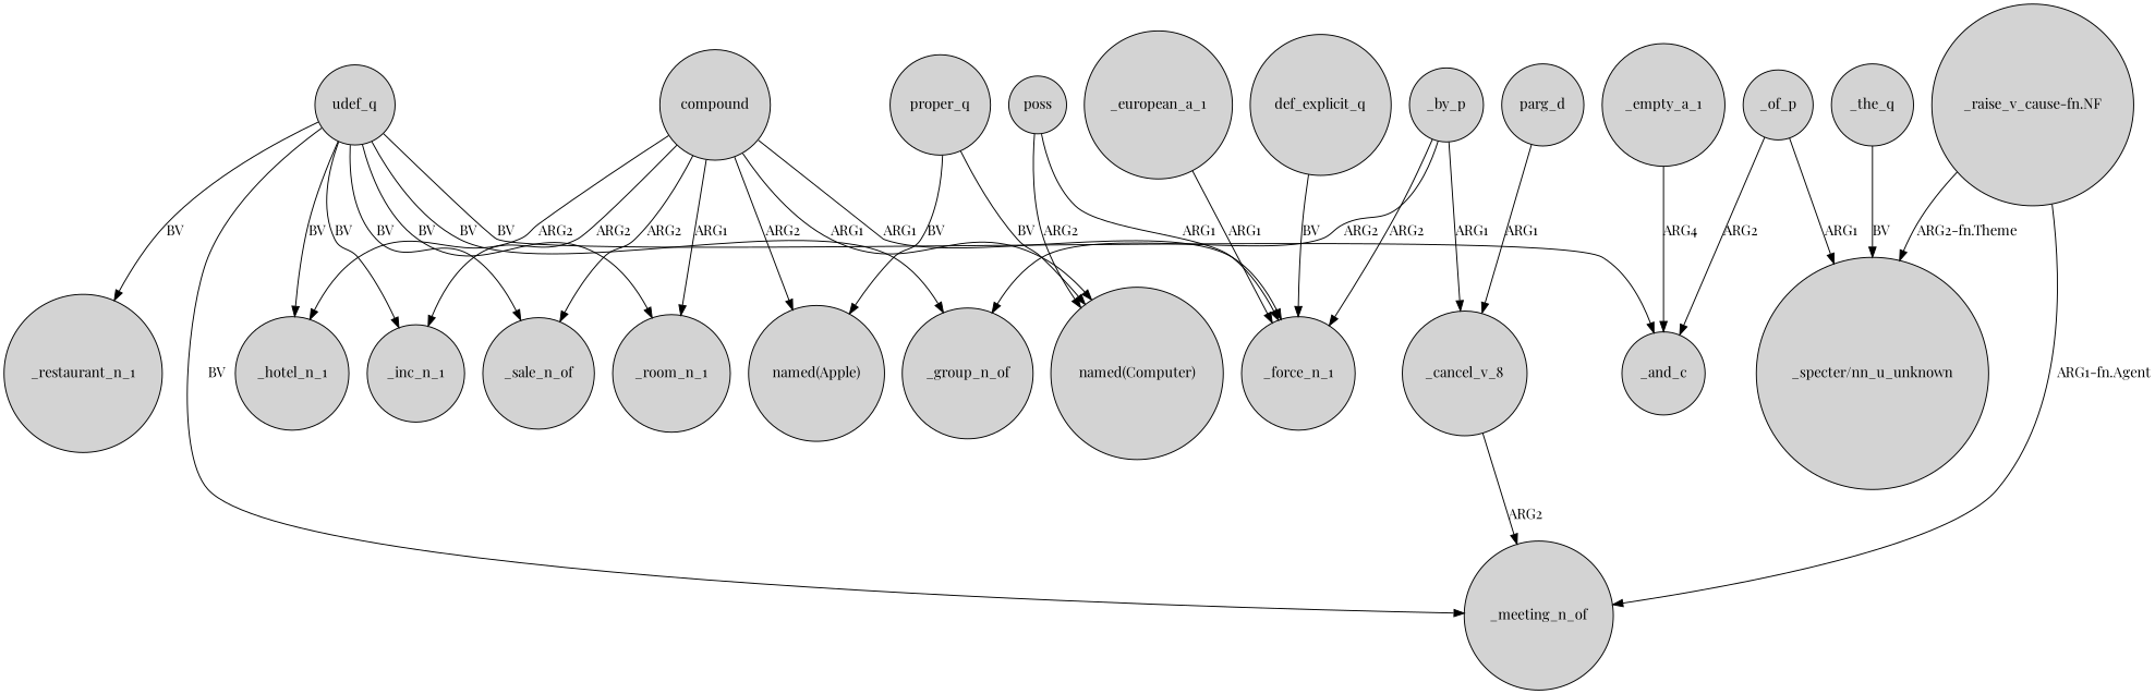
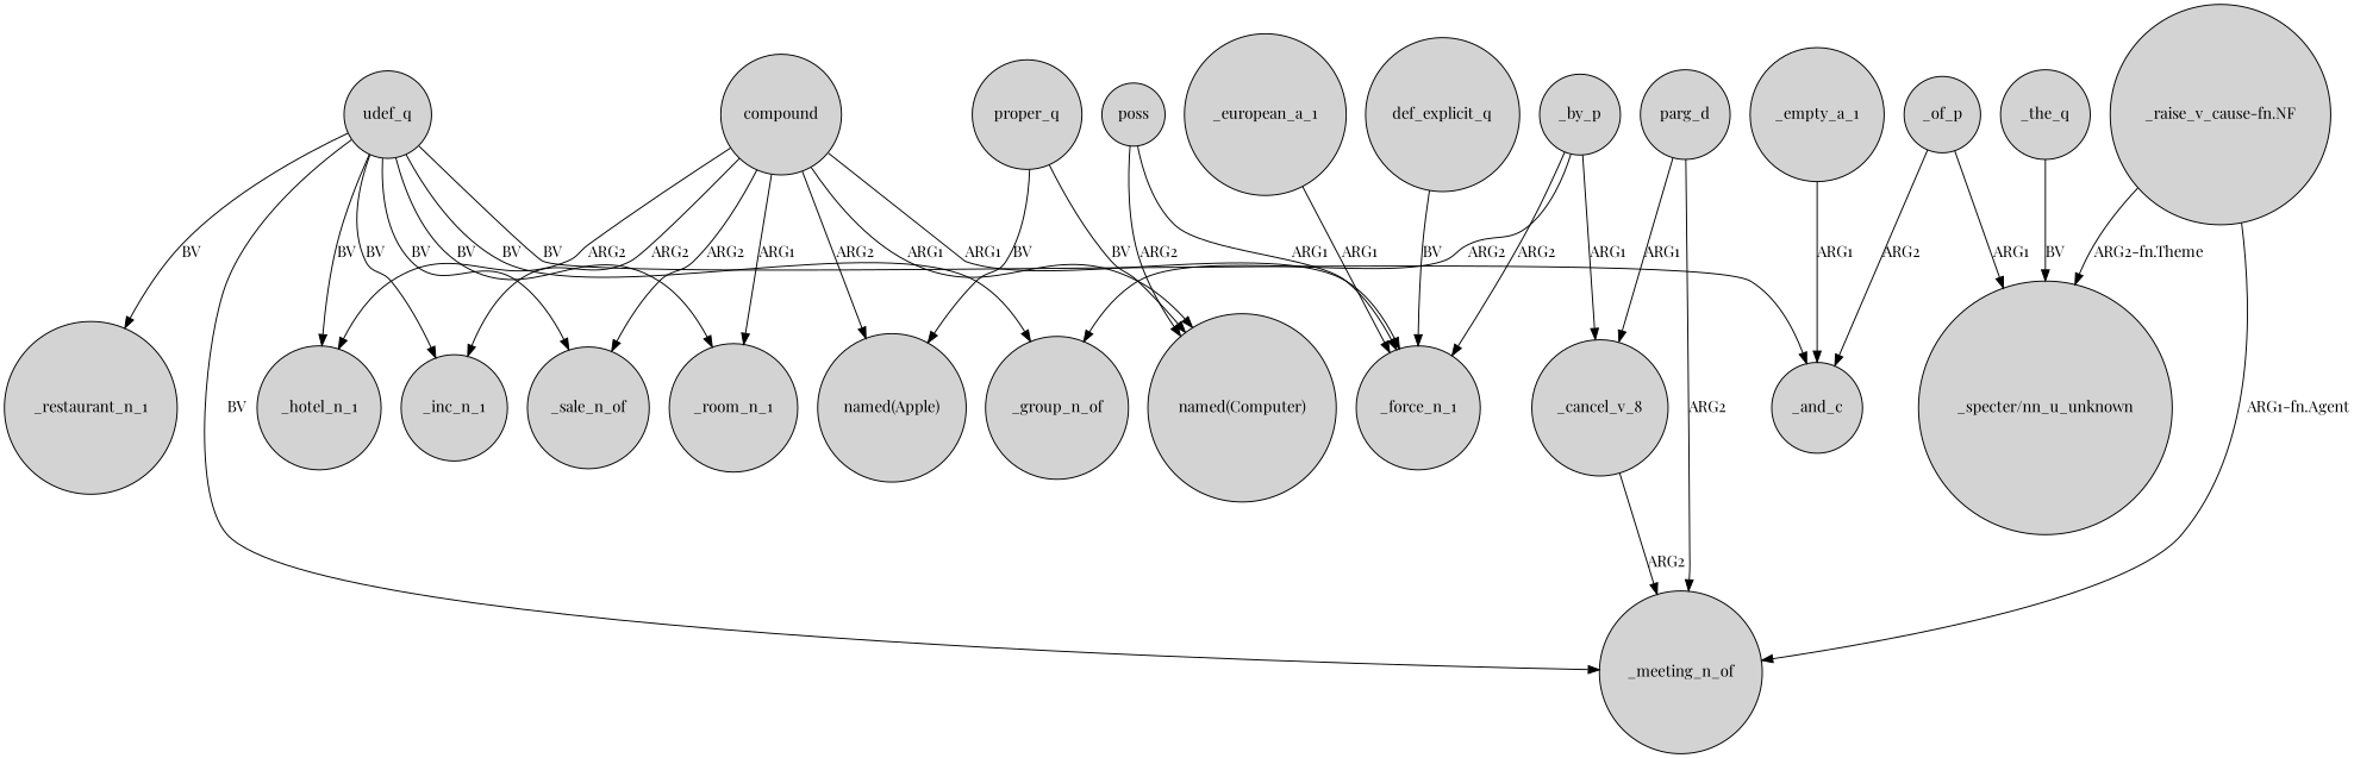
  digraph {
    fontname="Playfair Display"
    node [fontname="Playfair Display" shape=circle style=filled]
    edge [fontname="Playfair Display"]
    udef_q
    _inc_n_1
    _and_c
    _meeting_n_of
    _sale_n_of
    _room_n_1
    _hotel_n_1
    _restaurant_n_1
    _group_n_of
    _of_p
    "_specter/nn_u_unknown"
    _empty_a_1
    poss
    _force_n_1
    "named(Computer)"
    parg_d
    n17 [label=_cancel_v_8]
    compound
    "named(Apple)"
    proper_q
    _the_q
    _by_p
    "_raise_v_cause-fn.NF"
    _european_a_1
    def_explicit_q
    udef_q -> _inc_n_1 [label=BV]
    udef_q -> _and_c [label=BV]
    udef_q -> _meeting_n_of [label=BV]
    udef_q -> _sale_n_of [label=BV]
    udef_q -> _room_n_1 [label=BV]
    udef_q -> _hotel_n_1 [label=BV]
    udef_q -> _restaurant_n_1 [label=BV]
    udef_q -> _group_n_of [label=BV]
    _of_p -> _and_c [label=ARG2]
    _of_p -> "_specter/nn_u_unknown" [label=ARG1]
-   _empty_a_1 -> _and_c [label=ARG4]
+   _empty_a_1 -> _and_c [label=ARG1]
    poss -> _force_n_1 [label=ARG1]
    poss -> "named(Computer)" [label=ARG2]
+   parg_d -> _meeting_n_of [label=ARG2]
    parg_d -> n17 [label=ARG1]
    n17 -> _meeting_n_of [label=ARG2]
    compound -> _inc_n_1 [label=ARG2]
    compound -> _sale_n_of [label=ARG2]
    compound -> _room_n_1 [label=ARG1]
    compound -> _hotel_n_1 [label=ARG2]
    compound -> _force_n_1 [label=ARG1]
    compound -> "named(Computer)" [label=ARG1]
    compound -> "named(Apple)" [label=ARG2]
    proper_q -> "named(Computer)" [label=BV]
    proper_q -> "named(Apple)" [label=BV]
    _the_q -> "_specter/nn_u_unknown" [label=BV]
    _by_p -> _group_n_of [label=ARG2]
    _by_p -> _force_n_1 [label=ARG2]
    _by_p -> n17 [label=ARG1]
    "_raise_v_cause-fn.NF" -> _meeting_n_of [label="ARG1-fn.Agent"]
    "_raise_v_cause-fn.NF" -> "_specter/nn_u_unknown" [label="ARG2-fn.Theme"]
    _european_a_1 -> _force_n_1 [label=ARG1]
    def_explicit_q -> _force_n_1 [label=BV]
  }
